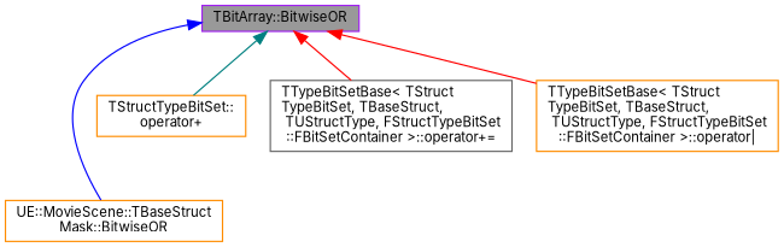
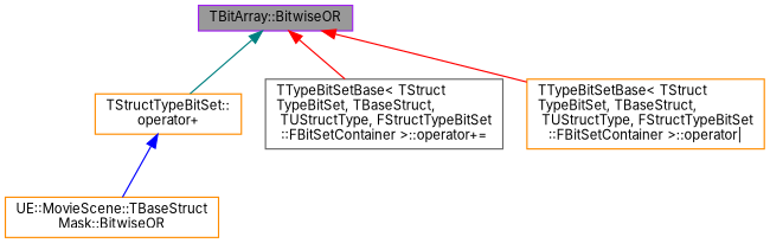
  digraph {
    fontname=Inter
    rankdir=TB
    node [color=darkorange fillcolor=white fontname=Inter fontsize=10 shape=box style=filled]
    edge [color=red dir=back fontname=Inter fontsize=10 labelfontname=Helvetica labelfontsize=10 style=solid]
    n1 [color=purple fillcolor=grey60 fontcolor=black height=0.2 label="TBitArray::BitwiseOR" width=0.4]
    n2 [height=0.2 label="UE::MovieScene::TBaseStruct\lMask::BitwiseOR" width=0.4]
    n3 [height=0.2 label="TStructTypeBitSet::\loperator+" width=0.4]
    n4 [color=gray40 height=0.2 label="TTypeBitSetBase\< TStruct\lTypeBitSet, TBaseStruct,\l TUStructType, FStructTypeBitSet\l::FBitSetContainer \>::operator+=" width=0.4]
    n5 [height=0.2 label="TTypeBitSetBase\< TStruct\lTypeBitSet, TBaseStruct,\l TUStructType, FStructTypeBitSet\l::FBitSetContainer \>::operator\|" width=0.4]
-   n1 -> n2 [color=blue]
+   n3 -> n2 [color=blue]
    n1 -> n3 [color=teal]
    n1 -> n4
    n1 -> n5
  }
